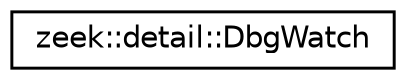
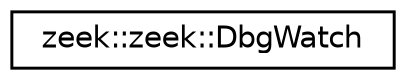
  digraph {
    rankdir=LR
-   n1 [color=black fillcolor=white fontname=Helvetica fontsize=10 height=0.2 label="zeek::detail::DbgWatch" shape=box style=filled width=0.4]
+   n1 [color=black fillcolor=white fontname=Helvetica fontsize=10 height=0.2 label="zeek::zeek::DbgWatch" shape=box style=filled width=0.4]
  }
